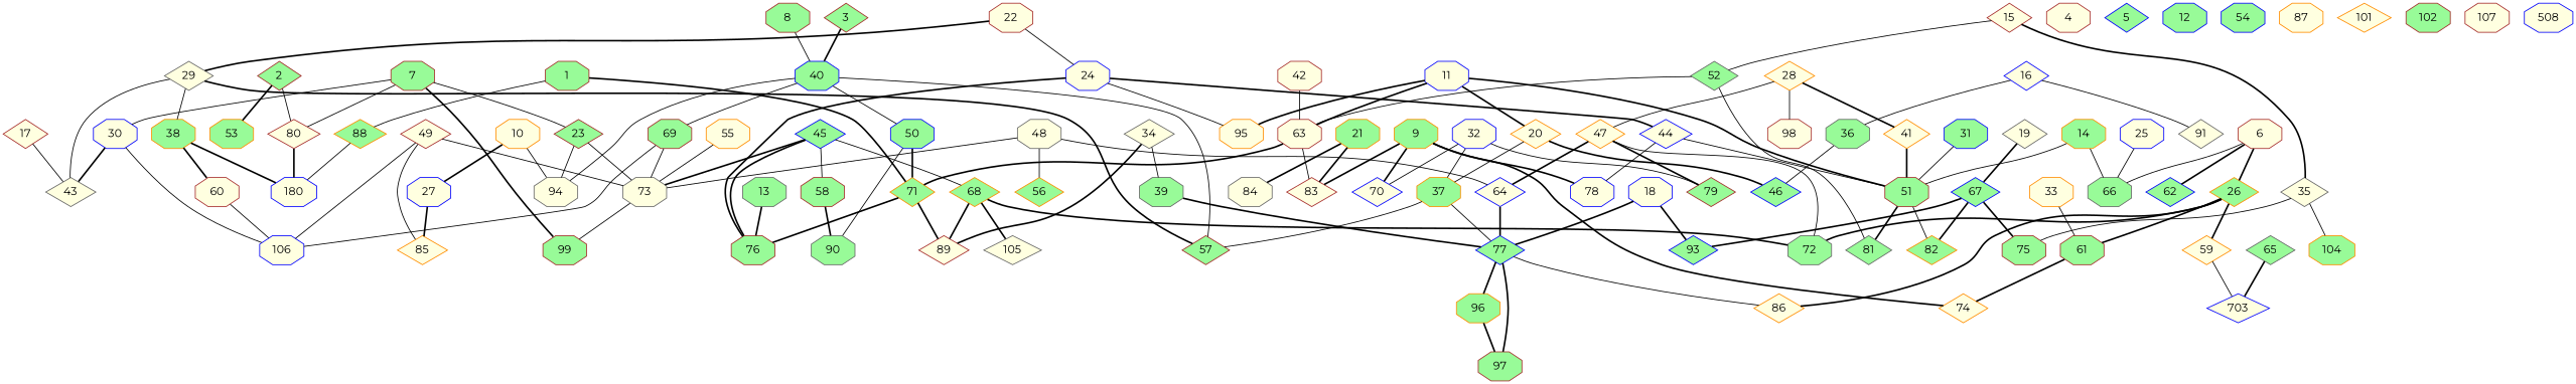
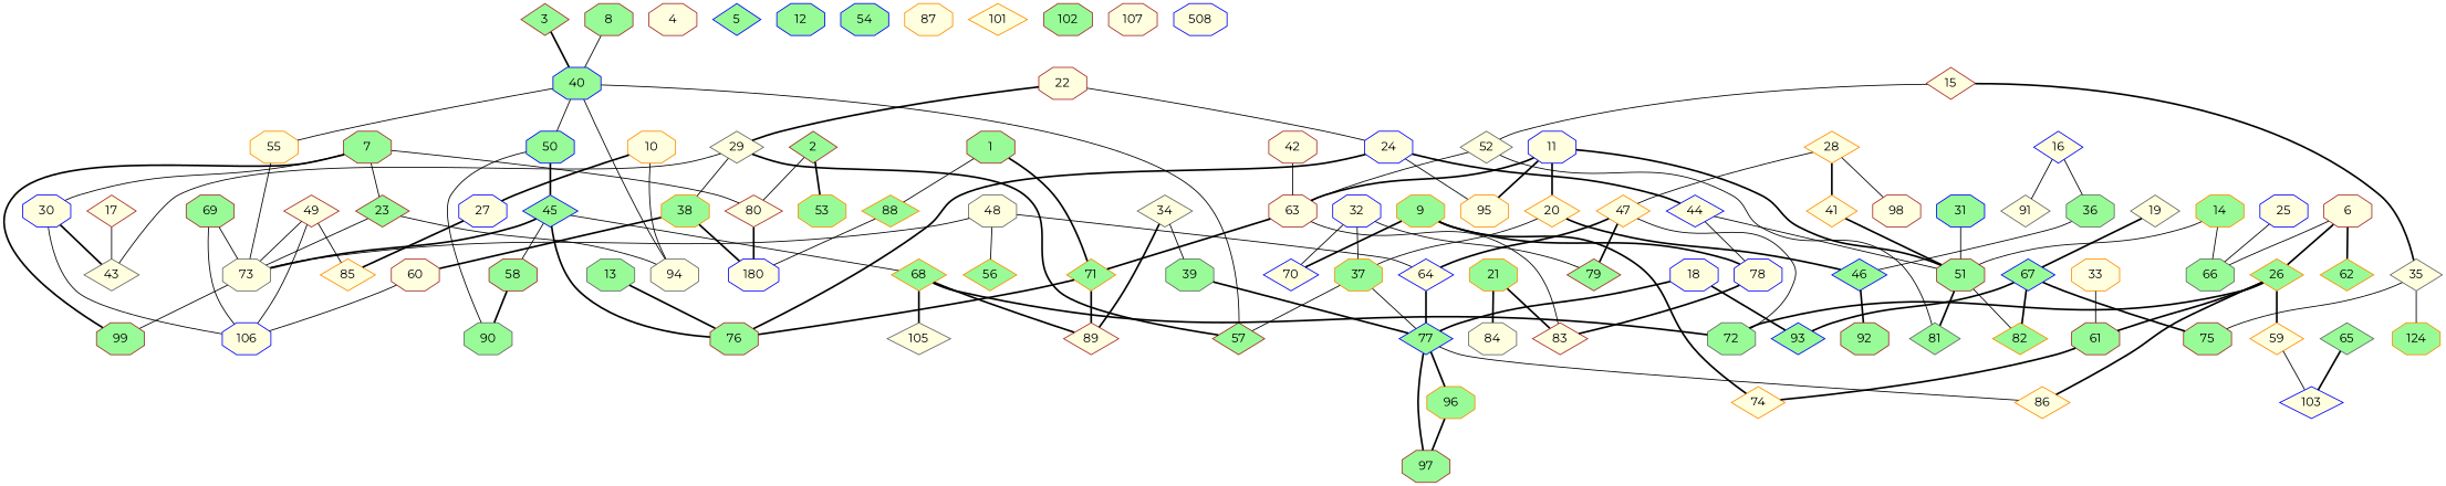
  graph {
    fontname=Montserrat
    node [color=brown fillcolor=lightyellow fontname=Montserrat shape=octagon style=filled]
    edge [fontname=Montserrat style=solid]
    1 [fillcolor=palegreen]
    71 [color=darkorange fillcolor=palegreen shape=diamond]
    88 [color=darkorange fillcolor=palegreen shape=diamond]
    76 [fillcolor=palegreen]
    89 [shape=diamond]
    n6 [color=blue label=180]
    2 [fillcolor=palegreen shape=diamond]
    53 [color=darkorange fillcolor=palegreen]
    80 [shape=diamond]
    3 [fillcolor=palegreen shape=diamond]
    40 [color=blue fillcolor=palegreen]
    94 [color=gray40]
    57 [fillcolor=palegreen shape=diamond]
    50 [color=blue fillcolor=palegreen]
    69 [fillcolor=palegreen]
    4
    5 [color=blue fillcolor=palegreen shape=diamond]
    26 [color=darkorange fillcolor=palegreen shape=diamond]
    6
-   62 [color=blue fillcolor=palegreen shape=diamond]
+   62 [color=darkorange fillcolor=palegreen shape=diamond]
    66 [color=gray40 fillcolor=palegreen]
    59 [color=darkorange shape=diamond]
    61 [fillcolor=palegreen]
    72 [color=gray40 fillcolor=palegreen]
    86 [color=darkorange shape=diamond]
    7 [fillcolor=palegreen]
    23 [fillcolor=palegreen shape=diamond]
    30 [color=blue]
    99 [fillcolor=palegreen]
    73 [color=gray40]
    43 [color=gray40 shape=diamond]
    106 [color=blue]
    8 [fillcolor=palegreen]
    9 [color=darkorange fillcolor=palegreen]
    70 [color=blue shape=diamond]
    74 [color=darkorange shape=diamond]
    78 [color=blue]
    83 [shape=diamond]
    10 [color=darkorange]
    27 [color=blue]
    85 [color=darkorange shape=diamond]
    11 [color=blue]
    20 [color=darkorange shape=diamond]
    51 [fillcolor=palegreen]
    63
    95 [color=darkorange]
    37 [color=darkorange fillcolor=palegreen]
    46 [color=blue fillcolor=palegreen shape=diamond]
    81 [color=gray40 fillcolor=palegreen shape=diamond]
    82 [color=darkorange fillcolor=palegreen shape=diamond]
    12 [color=blue fillcolor=palegreen]
    13 [color=gray40 fillcolor=palegreen]
    14 [color=darkorange fillcolor=palegreen]
    15 [shape=diamond]
    35 [color=gray40 shape=diamond]
-   52 [color=gray40 fillcolor=palegreen shape=diamond]
+   52 [color=gray40 shape=diamond]
    75 [fillcolor=palegreen]
-   104 [color=darkorange fillcolor=palegreen]
+   104 [color=darkorange fillcolor=palegreen label=124]
    16 [color=blue shape=diamond]
    36 [color=gray40 fillcolor=palegreen]
    91 [color=gray40 shape=diamond]
    17 [shape=diamond]
    18 [color=blue]
    77 [color=blue fillcolor=palegreen shape=diamond]
    93 [color=blue fillcolor=palegreen shape=diamond]
    96 [color=darkorange fillcolor=palegreen]
    97 [fillcolor=palegreen]
    19 [color=gray40 shape=diamond]
    67 [color=blue fillcolor=palegreen shape=diamond]
+   92 [fillcolor=palegreen]
    21 [color=darkorange fillcolor=palegreen]
    84 [color=gray40]
    24 [color=blue]
    22
    29 [color=gray40 shape=diamond]
    44 [color=blue shape=diamond]
    38 [color=darkorange fillcolor=palegreen]
    25 [color=blue]
-   103 [color=blue shape=diamond label=703]
+   103 [color=blue shape=diamond]
    28 [color=darkorange shape=diamond]
    41 [color=darkorange shape=diamond]
    47 [color=darkorange shape=diamond]
    98
    79 [fillcolor=palegreen shape=diamond]
    64 [color=blue shape=diamond]
    60
    31 [color=blue fillcolor=palegreen]
    32 [color=blue]
    33 [color=darkorange]
    34 [color=gray40 shape=diamond]
    39 [color=gray40 fillcolor=palegreen]
    90 [color=gray40 fillcolor=palegreen]
    42
    45 [color=blue fillcolor=palegreen shape=diamond]
    58 [fillcolor=palegreen]
    68 [color=darkorange fillcolor=palegreen shape=diamond]
    105 [color=gray40 shape=diamond]
    48 [color=gray40]
    56 [color=darkorange fillcolor=palegreen shape=diamond]
    49 [shape=diamond]
    54 [color=blue fillcolor=palegreen]
    55 [color=darkorange]
    65 [color=gray40 fillcolor=palegreen shape=diamond]
    87 [color=darkorange]
    101 [color=darkorange shape=diamond]
    102 [fillcolor=palegreen]
    107
    n108 [color=blue label=508]
    1 -- 71 [style=bold]
    1 -- 88
    71 -- 76 [style=bold]
    71 -- 89 [style=bold]
    88 -- n6
    2 -- 53 [style=bold]
    2 -- 80
    80 -- n6 [style=bold]
    3 -- 40 [style=bold]
    40 -- 94
    40 -- 57
    40 -- 50
-   40 -- 69
-   50 -- 71 [style=bold]
+   40 -- 55
+   50 -- 45 [style=bold]
    50 -- 90
    69 -- 73
    69 -- 106
    26 -- 59 [style=bold]
    26 -- 61 [style=bold]
    26 -- 72 [style=bold]
    26 -- 86 [style=bold]
    6 -- 26 [style=bold]
    6 -- 62 [style=bold]
    6 -- 66
    59 -- 103
    61 -- 74 [style=bold]
    7 -- 80
    7 -- 23
    7 -- 30
    7 -- 99 [style=bold]
    23 -- 94
    23 -- 73
    30 -- 43 [style=bold]
    30 -- 106
    73 -- 99
    8 -- 40
    9 -- 70 [style=bold]
    9 -- 74 [style=bold]
    9 -- 78 [style=bold]
-   9 -- 83 [style=bold]
+   78 -- 83 [style=bold]
    10 -- 94
    10 -- 27 [style=bold]
    27 -- 85 [style=bold]
    11 -- 20 [style=bold]
    11 -- 51 [style=bold]
    11 -- 63 [style=bold]
    11 -- 95 [style=bold]
    20 -- 37
    20 -- 46 [style=bold]
    51 -- 81 [style=bold]
    51 -- 82
    63 -- 71 [style=bold]
    63 -- 83
    37 -- 57
    37 -- 77
+   46 -- 92 [style=bold]
    13 -- 76 [style=bold]
    14 -- 66
    14 -- 51
    15 -- 35 [style=bold]
    15 -- 52
    35 -- 75
    35 -- 104
    52 -- 63
    52 -- 81
    16 -- 36
    16 -- 91
    36 -- 46
    17 -- 43
    18 -- 77 [style=bold]
    18 -- 93 [style=bold]
    77 -- 86
    77 -- 96 [style=bold]
    77 -- 97 [style=bold]
    96 -- 97 [style=bold]
    19 -- 67 [style=bold]
    67 -- 82 [style=bold]
    67 -- 75 [style=bold]
    67 -- 93 [style=bold]
    21 -- 83 [style=bold]
    21 -- 84 [style=bold]
    24 -- 76 [style=bold]
    24 -- 95
    24 -- 44 [style=bold]
    22 -- 24
    22 -- 29 [style=bold]
    29 -- 57 [style=bold]
    29 -- 43
    29 -- 38
    44 -- 78
    44 -- 51
    38 -- n6 [style=bold]
    38 -- 60 [style=bold]
    25 -- 66
    28 -- 41 [style=bold]
    28 -- 47
    28 -- 98
    41 -- 51 [style=bold]
    47 -- 72
    47 -- 79 [style=bold]
    47 -- 64 [style=bold]
    64 -- 77 [style=bold]
    60 -- 106
    31 -- 51
    32 -- 70
    32 -- 37
    32 -- 79
    33 -- 61
    34 -- 89 [style=bold]
    34 -- 39
    39 -- 77 [style=bold]
    42 -- 63
    45 -- 76 [style=bold]
    45 -- 73 [style=bold]
    45 -- 58
    45 -- 68
    58 -- 90 [style=bold]
    68 -- 89 [style=bold]
    68 -- 72 [style=bold]
    68 -- 105 [style=bold]
    48 -- 73
    48 -- 64
    48 -- 56
    49 -- 73
    49 -- 106
    49 -- 85
    55 -- 73
    65 -- 103 [style=bold]
  }
